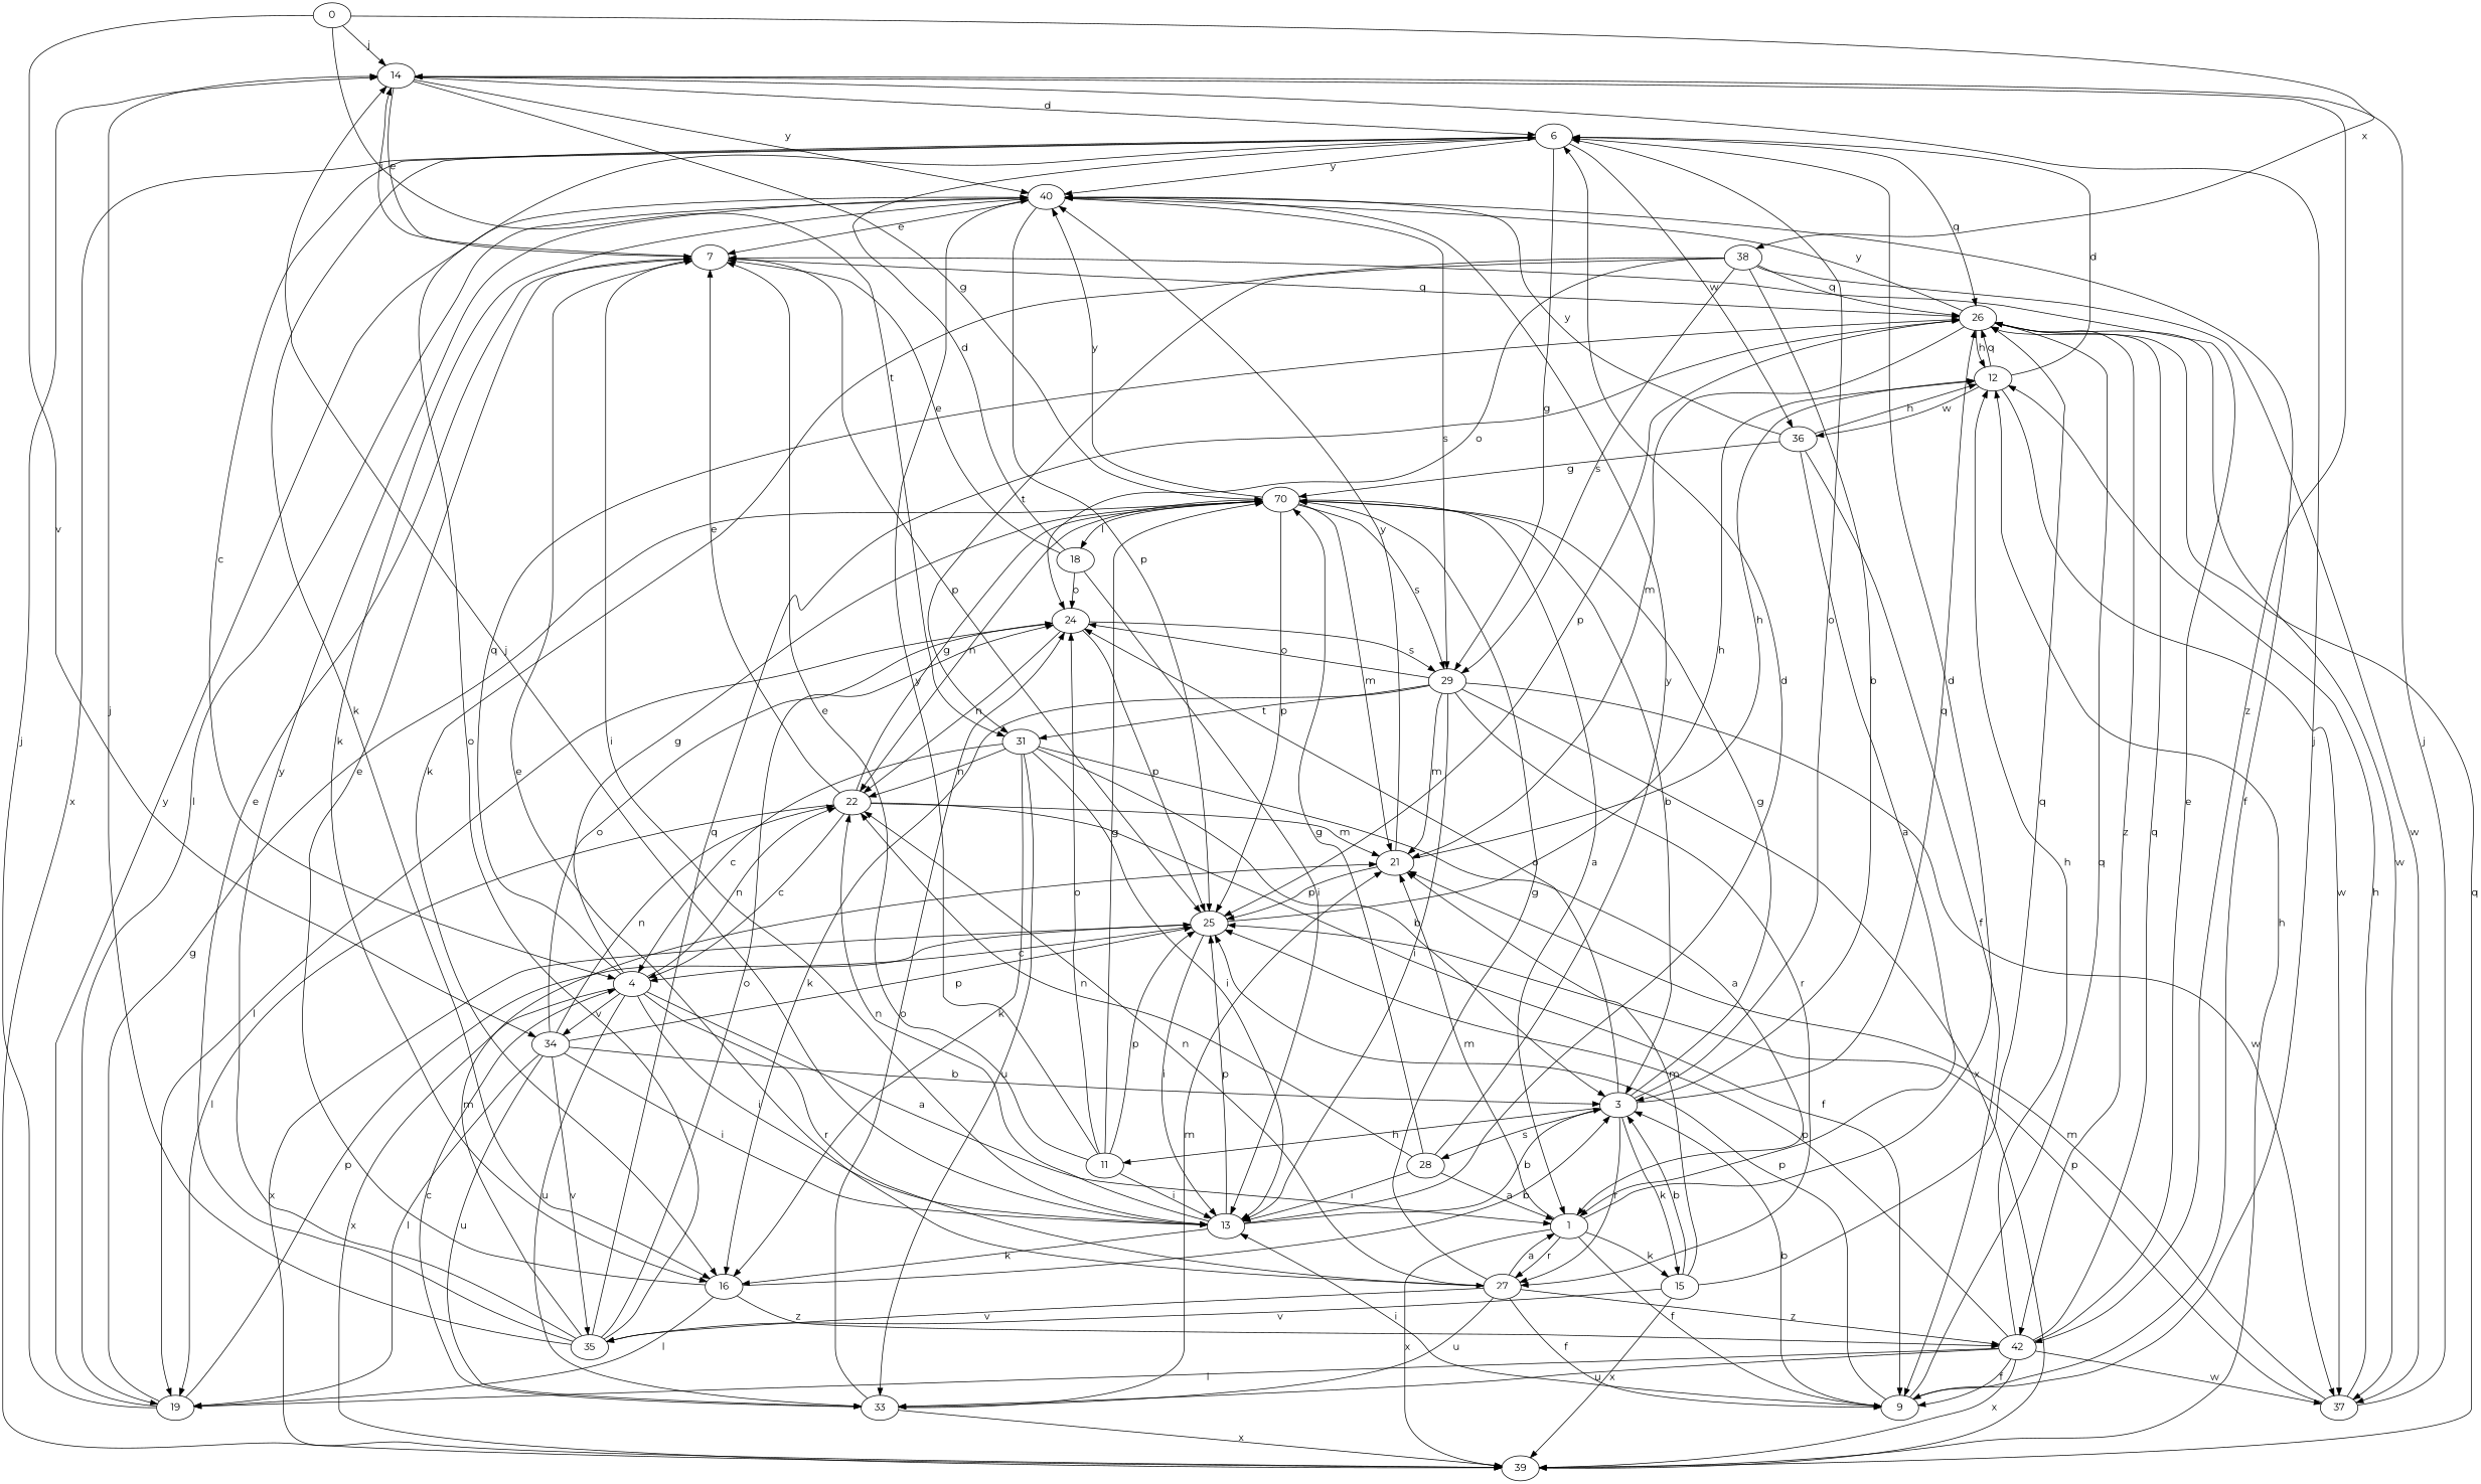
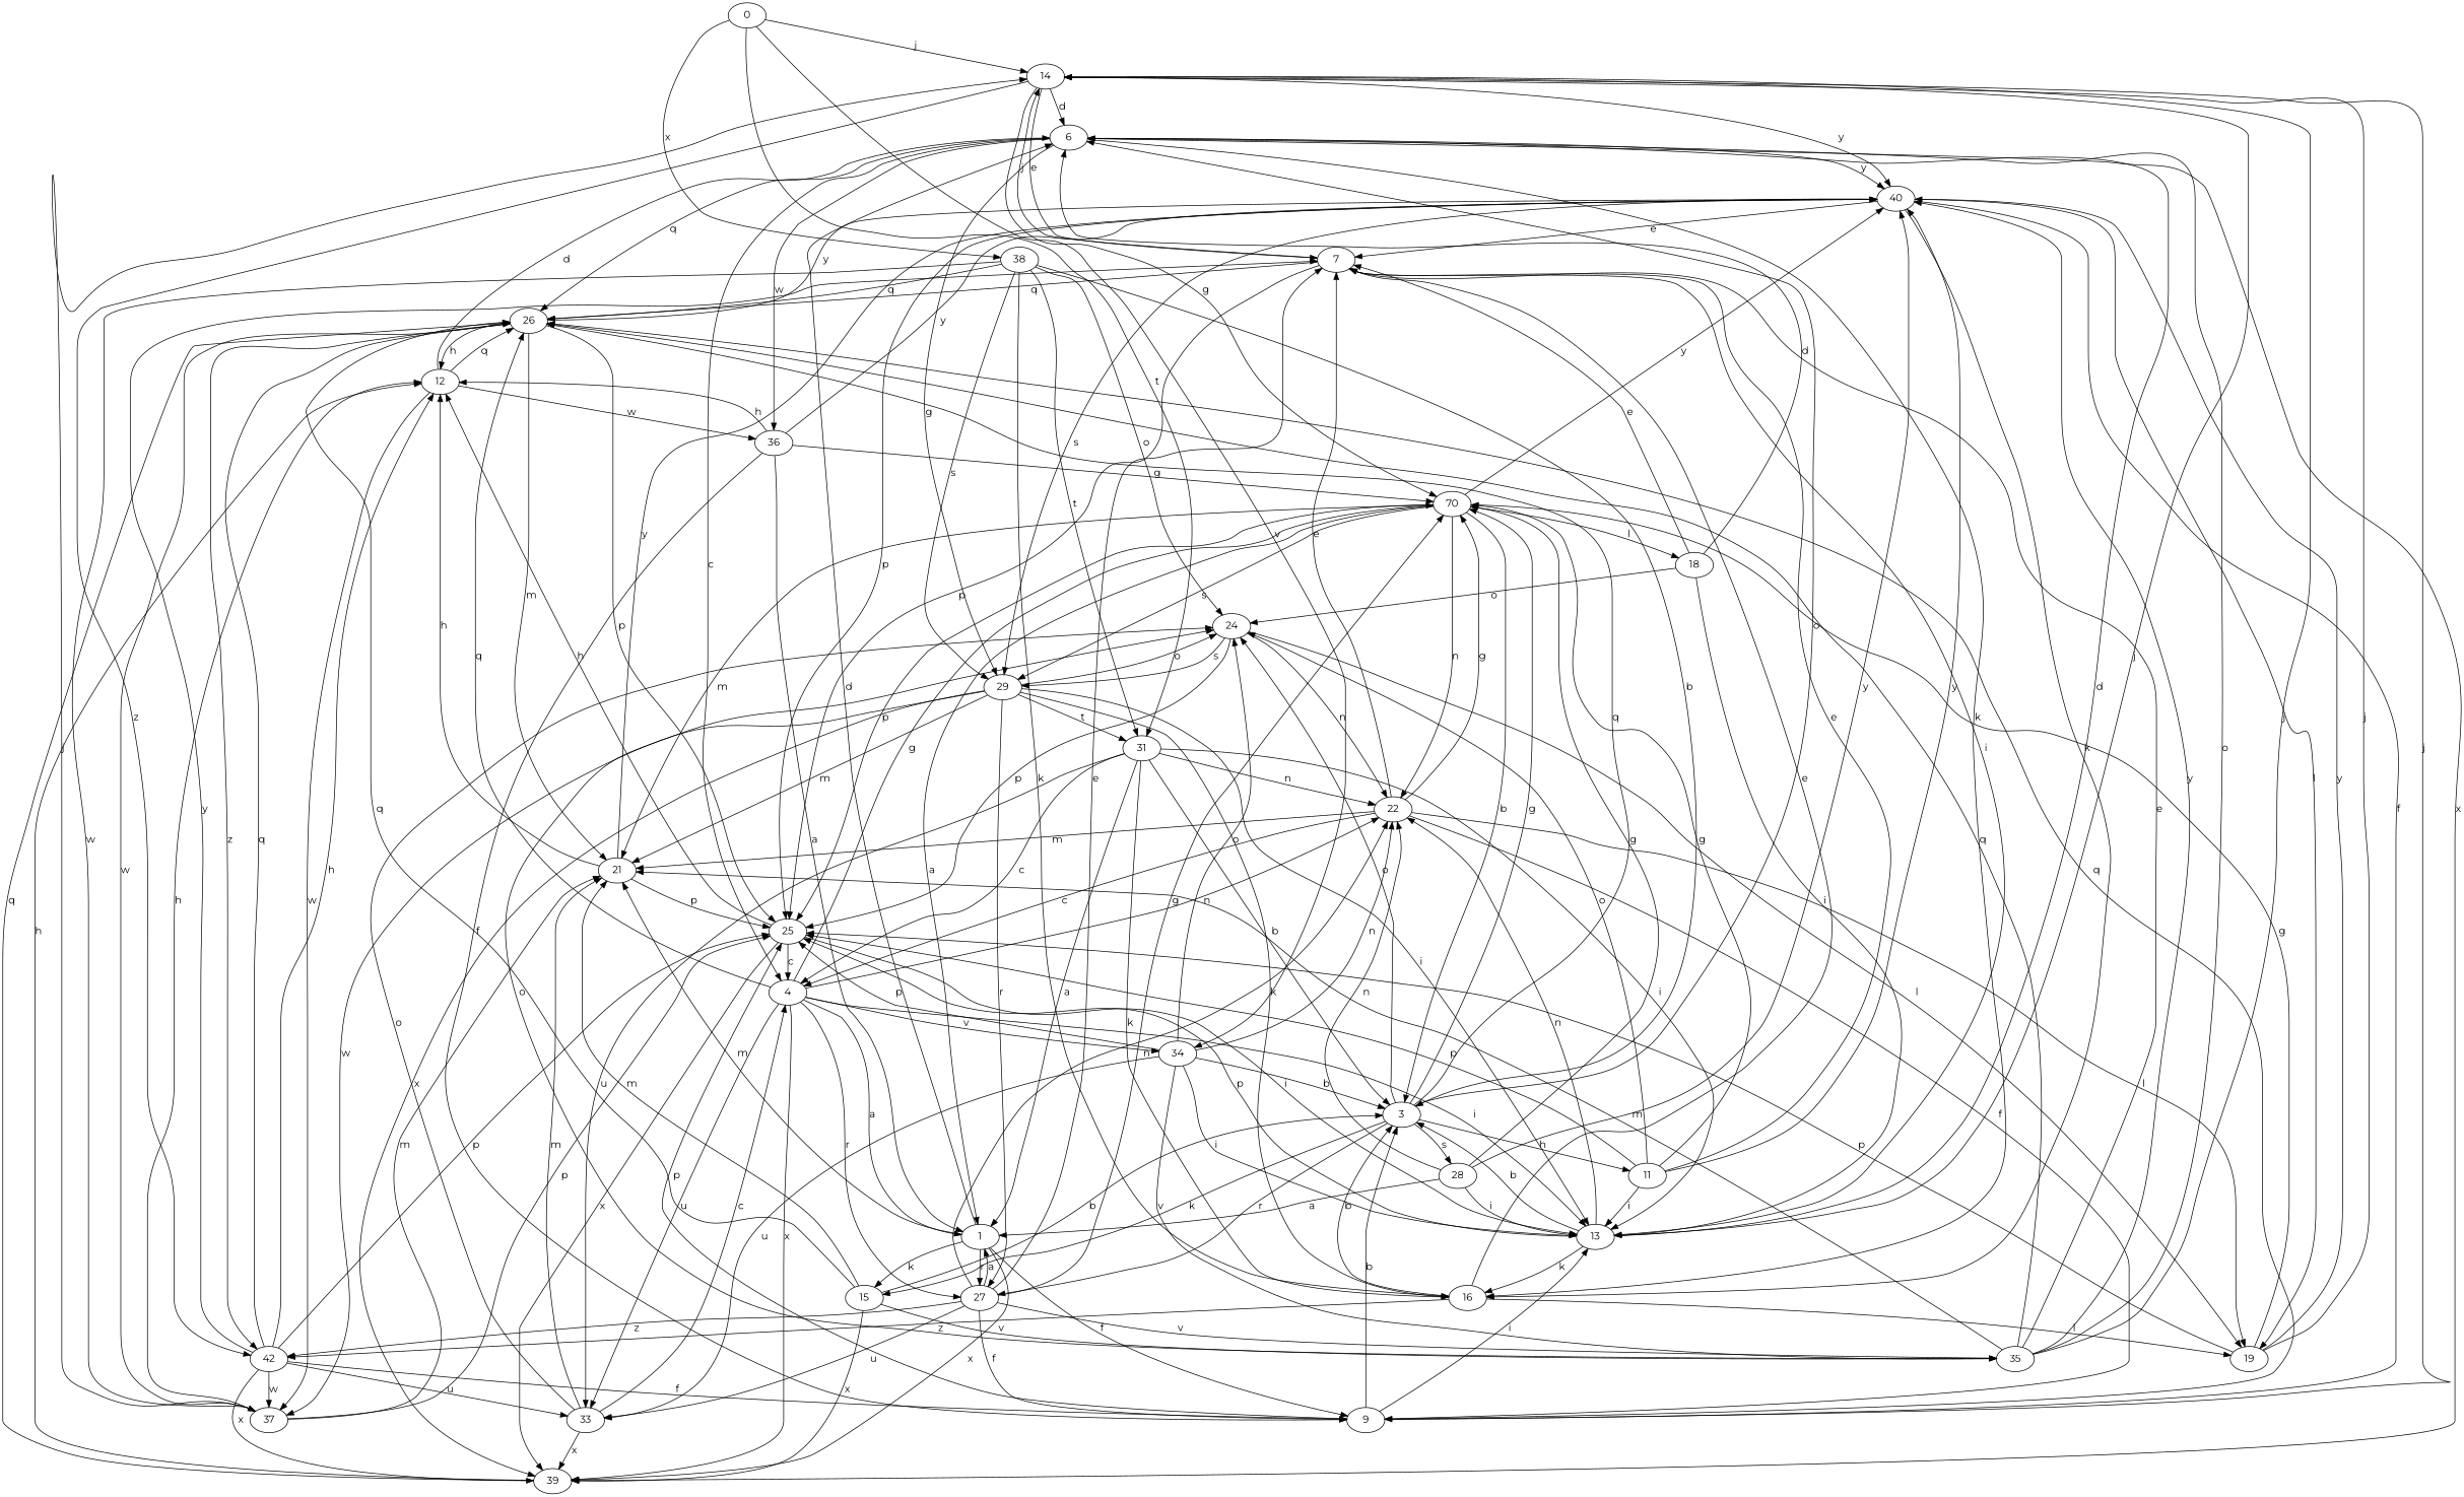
  strict digraph {
    fontname=Montserrat
    node [fontname=Montserrat]
    edge [fontname=Montserrat]
    0
    14
    31
    34
    38
    6
    n7 [label=70]
    40
    7
    42
    1
    3
    4
    13
    22
    33
    16
    24
    25
    35
    19
    26
    29
    37
    9
    15
    21
    27
    39
    36
    12
    11
    28
    18
    0 -> 14 [label=j]
    0 -> 31 [label=t]
    0 -> 34 [label=v]
    0 -> 38 [label=x]
    14 -> 6 [label=d]
    14 -> n7 [label=g]
    14 -> 40 [label=y]
    14 -> 7 [label=e]
    14 -> 42 [label=z]
    31 -> 1 [label=a]
    31 -> 3 [label=b]
    31 -> 4 [label=c]
    31 -> 13 [label=i]
    31 -> 22 [label=n]
    31 -> 33 [label=u]
    31 -> 16 [label=k]
    34 -> 3 [label=b]
    34 -> 13 [label=i]
    34 -> 22 [label=n]
    34 -> 33 [label=u]
    34 -> 24 [label=o]
    34 -> 25 [label=p]
    34 -> 35 [label=v]
-   34 -> 19 [label=l]
    38 -> 31 [label=t]
    38 -> 3 [label=b]
    38 -> 16 [label=k]
    38 -> 24 [label=o]
    38 -> 26 [label=q]
    38 -> 29 [label=s]
    38 -> 37 [label=w]
    6 -> 40 [label=y]
    6 -> 4 [label=c]
    6 -> 16 [label=k]
    6 -> 26 [label=q]
    6 -> 29 [label=g]
    6 -> 39 [label=x]
    6 -> 36 [label=w]
    n7 -> 40 [label=y]
    n7 -> 1 [label=a]
    n7 -> 3 [label=b]
    n7 -> 22 [label=n]
    n7 -> 25 [label=p]
    n7 -> 29 [label=s]
    n7 -> 21 [label=m]
    n7 -> 18 [label=l]
    40 -> 7 [label=e]
    40 -> 16 [label=k]
    40 -> 25 [label=p]
    40 -> 19 [label=l]
    40 -> 29 [label=s]
    40 -> 9 [label=f]
    7 -> 14 [label=j]
    7 -> 13 [label=i]
    7 -> 25 [label=p]
    7 -> 26 [label=q]
-   42 -> 7 [label=e]
+   42 -> 7 [label=y]
    42 -> 33 [label=u]
    42 -> 25 [label=p]
-   42 -> 19 [label=l]
    42 -> 26 [label=q]
    42 -> 37 [label=w]
    42 -> 9 [label=f]
    42 -> 39 [label=x]
    42 -> 12 [label=h]
    1 -> 6 [label=d]
    1 -> 9 [label=f]
    1 -> 15 [label=k]
    1 -> 21 [label=m]
    1 -> 27 [label=r]
    1 -> 39 [label=x]
    3 -> 6 [label=o]
    3 -> n7 [label=g]
    3 -> 24 [label=o]
    3 -> 26 [label=q]
    3 -> 15 [label=k]
    3 -> 27 [label=r]
    3 -> 11 [label=h]
    3 -> 28 [label=s]
    4 -> 34 [label=v]
    4 -> n7 [label=g]
    4 -> 1 [label=a]
    4 -> 13 [label=i]
    4 -> 22 [label=n]
    4 -> 33 [label=u]
    4 -> 26 [label=q]
    4 -> 27 [label=r]
    4 -> 39 [label=x]
    13 -> 14 [label=j]
    13 -> 6 [label=d]
    13 -> 3 [label=b]
    13 -> 22 [label=n]
    13 -> 16 [label=k]
    13 -> 25 [label=p]
    22 -> n7 [label=g]
    22 -> 7 [label=e]
    22 -> 4 [label=c]
    22 -> 19 [label=l]
    22 -> 9 [label=f]
    22 -> 21 [label=m]
    33 -> 4 [label=c]
    33 -> 24 [label=o]
    33 -> 21 [label=m]
    33 -> 39 [label=x]
    16 -> 7 [label=e]
    16 -> 42 [label=z]
    16 -> 3 [label=b]
    16 -> 19 [label=l]
    24 -> 22 [label=n]
    24 -> 25 [label=p]
    24 -> 19 [label=l]
    24 -> 29 [label=s]
    25 -> 4 [label=c]
    25 -> 13 [label=i]
    25 -> 39 [label=x]
    25 -> 12 [label=h]
    35 -> 14 [label=j]
    35 -> 6 [label=o]
    35 -> 40 [label=y]
    35 -> 7 [label=e]
    35 -> 24 [label=o]
    35 -> 26 [label=q]
    35 -> 21 [label=m]
    19 -> 14 [label=j]
    19 -> n7 [label=g]
    19 -> 40 [label=y]
    19 -> 25 [label=p]
    26 -> 40 [label=y]
    26 -> 42 [label=z]
    26 -> 25 [label=p]
    26 -> 37 [label=w]
    26 -> 21 [label=m]
    26 -> 12 [label=h]
    29 -> 31 [label=t]
    29 -> 13 [label=i]
    29 -> 16 [label=k]
    29 -> 24 [label=o]
    29 -> 37 [label=w]
    29 -> 21 [label=m]
    29 -> 27 [label=r]
    29 -> 39 [label=x]
    37 -> 14 [label=j]
    37 -> 25 [label=p]
    37 -> 21 [label=m]
    37 -> 12 [label=h]
    9 -> 14 [label=j]
    9 -> 3 [label=b]
    9 -> 13 [label=i]
    9 -> 25 [label=p]
    9 -> 26 [label=q]
    15 -> 3 [label=b]
    15 -> 35 [label=v]
    15 -> 26 [label=q]
    15 -> 21 [label=m]
    15 -> 39 [label=x]
    21 -> 40 [label=y]
    21 -> 25 [label=p]
    21 -> 12 [label=h]
    27 -> n7 [label=g]
    27 -> 7 [label=e]
    27 -> 42 [label=z]
    27 -> 1 [label=a]
    27 -> 22 [label=n]
    27 -> 33 [label=u]
    27 -> 35 [label=v]
    27 -> 9 [label=f]
    39 -> 26 [label=q]
    39 -> 12 [label=h]
    36 -> n7 [label=g]
    36 -> 40 [label=y]
    36 -> 1 [label=a]
    36 -> 9 [label=f]
    36 -> 12 [label=h]
    12 -> 6 [label=d]
    12 -> 26 [label=q]
    12 -> 37 [label=w]
    12 -> 36 [label=w]
    11 -> n7 [label=g]
    11 -> 40 [label=y]
    11 -> 7 [label=e]
    11 -> 13 [label=i]
    11 -> 24 [label=o]
    11 -> 25 [label=p]
    28 -> n7 [label=g]
    28 -> 40 [label=y]
    28 -> 1 [label=a]
    28 -> 13 [label=i]
    28 -> 22 [label=n]
    18 -> 6 [label=d]
    18 -> 7 [label=e]
    18 -> 13 [label=i]
    18 -> 24 [label=o]
  }
